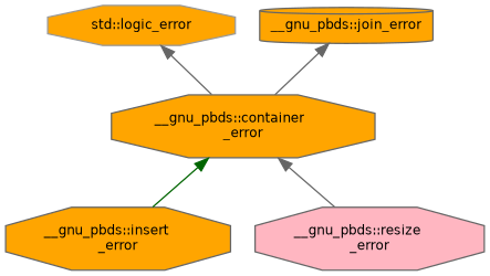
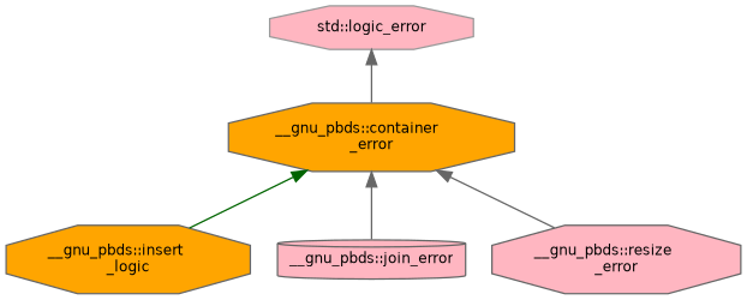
  digraph {
    rankdir=TB
    node [color=grey40 fillcolor=lightpink fontname=Helvetica fontsize=10 shape=octagon style=filled]
    edge [color=gray40 dir=back fontname=Helvetica fontsize=10 labelfontname=Helvetica labelfontsize=10 style=solid]
-   n1 [color=grey60 fillcolor=orange height=0.2 label="std::logic_error" width=0.4]
+   n1 [color=grey60 height=0.2 label="std::logic_error" width=0.4]
    n2 [fillcolor=orange height=0.2 label="__gnu_pbds::container\l_error" width=0.4]
-   n3 [fillcolor=orange height=0.2 label="__gnu_pbds::insert\l_error" width=0.4]
-   n4 [fillcolor=orange height=0.2 label="__gnu_pbds::join_error" shape=cylinder width=0.4]
+   n3 [fillcolor=orange height=0.2 label="__gnu_pbds::insert\l_logic" width=0.4]
+   n4 [height=0.2 label="__gnu_pbds::join_error" shape=cylinder width=0.4]
    n5 [height=0.2 label="__gnu_pbds::resize\l_error" width=0.4]
    n1 -> n2
    n2 -> n3 [color=darkgreen]
-   n4 -> n2
+   n2 -> n4
    n2 -> n5
  }
